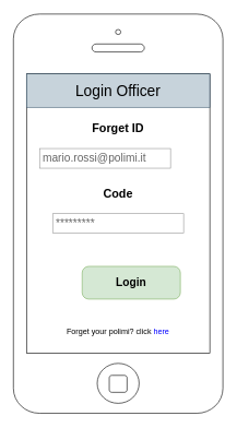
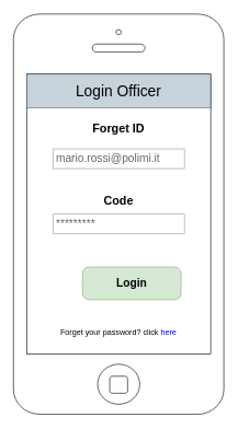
  <mxCell id="0" />
  <mxCell id="1" parent="0" />
  <mxCell id="2" value="" style="html=1;verticalLabelPosition=bottom;labelBackgroundColor=#ffffff;verticalAlign=top;shadow=0;dashed=0;strokeWidth=1;shape=mxgraph.ios7.misc.iphone;gradientColor=none;fillColor=#FFFFFF;" parent="1" vertex="1"><mxGeometry x="20" y="20.5" width="320" height="610" as="geometry" /></mxCell>
  <mxCell id="3" value="Login Officer" style="text;html=1;align=center;verticalAlign=middle;whiteSpace=wrap;rounded=0;fontSize=23;opacity=80;fillColor=#bac8d3;strokeColor=#23445d;" parent="1" vertex="1"><mxGeometry x="40" y="112" width="280" height="51" as="geometry" /></mxCell>
  <mxCell id="4" value="&lt;b&gt;&lt;font style=&quot;font-size: 18px&quot;&gt;Forget ID&lt;/font&gt;&lt;/b&gt;" style="text;html=1;strokeColor=none;fillColor=none;align=center;verticalAlign=middle;whiteSpace=wrap;rounded=0;shadow=0;" parent="1" vertex="1"><mxGeometry x="40" y="186" width="280" height="20" as="geometry" /></mxCell>
- <mxCell id="5" value="mario.rossi@polimi.it" style="strokeWidth=1;shadow=0;dashed=0;align=center;html=1;shape=mxgraph.mockup.forms.pwField;strokeColor=#999999;mainText=;align=left;fillColor=#ffffff;fontColor=#666666;fontSize=17;spacingLeft=3;" parent="1" vertex="1"><mxGeometry x="60" y="226" width="200" height="30" as="geometry" /></mxCell>
- <mxCell id="6" value="&lt;b&gt;&lt;font style=&quot;font-size: 18px&quot;&gt;Code&lt;/font&gt;&lt;/b&gt;" style="text;html=1;strokeColor=none;fillColor=none;align=center;verticalAlign=middle;whiteSpace=wrap;rounded=0;shadow=0;" parent="1" vertex="1"><mxGeometry x="40" y="286" width="280" height="20" as="geometry" /></mxCell>
+ <mxCell id="5" value="mario.rossi@polimi.it" style="strokeWidth=1;shadow=0;dashed=0;align=center;html=1;shape=mxgraph.mockup.forms.pwField;strokeColor=#999999;mainText=;align=left;fillColor=#ffffff;fontColor=#666666;fontSize=17;spacingLeft=3;" parent="1" vertex="1"><mxGeometry x="80" y="226" width="200" height="30" as="geometry" /></mxCell>
+ <mxCell id="6" value="&lt;b&gt;&lt;font style=&quot;font-size: 18px&quot;&gt;Code&lt;/font&gt;&lt;/b&gt;" style="text;html=1;strokeColor=none;fillColor=none;align=center;verticalAlign=middle;whiteSpace=wrap;rounded=0;shadow=0;" parent="1" vertex="1"><mxGeometry x="40" y="296" width="280" height="20" as="geometry" /></mxCell>
  <mxCell id="7" value="*********" style="strokeWidth=1;shadow=0;dashed=0;align=center;html=1;shape=mxgraph.mockup.forms.pwField;strokeColor=#999999;mainText=;align=left;fillColor=#ffffff;fontColor=#666666;fontSize=17;spacingLeft=3;" parent="1" vertex="1"><mxGeometry x="80" y="325.5" width="200" height="30" as="geometry" /></mxCell>
- <mxCell id="8" value="Forget your polimi? click &lt;font color=&quot;#0000ff&quot;&gt;here&lt;/font&gt;" style="text;html=1;strokeColor=none;fillColor=none;align=center;verticalAlign=middle;whiteSpace=wrap;rounded=0;shadow=0;" parent="1" vertex="1"><mxGeometry x="40" y="496" width="280" height="20" as="geometry" /></mxCell>
+ <mxCell id="8" value="Forget your password? click &lt;font color=&quot;#0000ff&quot;&gt;here&lt;/font&gt;" style="text;html=1;strokeColor=none;fillColor=none;align=center;verticalAlign=middle;whiteSpace=wrap;rounded=0;shadow=0;" parent="1" vertex="1"><mxGeometry x="40" y="496" width="280" height="20" as="geometry" /></mxCell>
  <mxCell id="9" value="Login" style="strokeWidth=1;shadow=0;dashed=0;align=center;html=1;shape=mxgraph.mockup.buttons.button;strokeColor=#82b366;mainText=;buttonStyle=round;fontSize=17;fontStyle=1;fillColor=#d5e8d4;whiteSpace=wrap;" parent="1" vertex="1"><mxGeometry x="125" y="406" width="150" height="50" as="geometry" /></mxCell>
